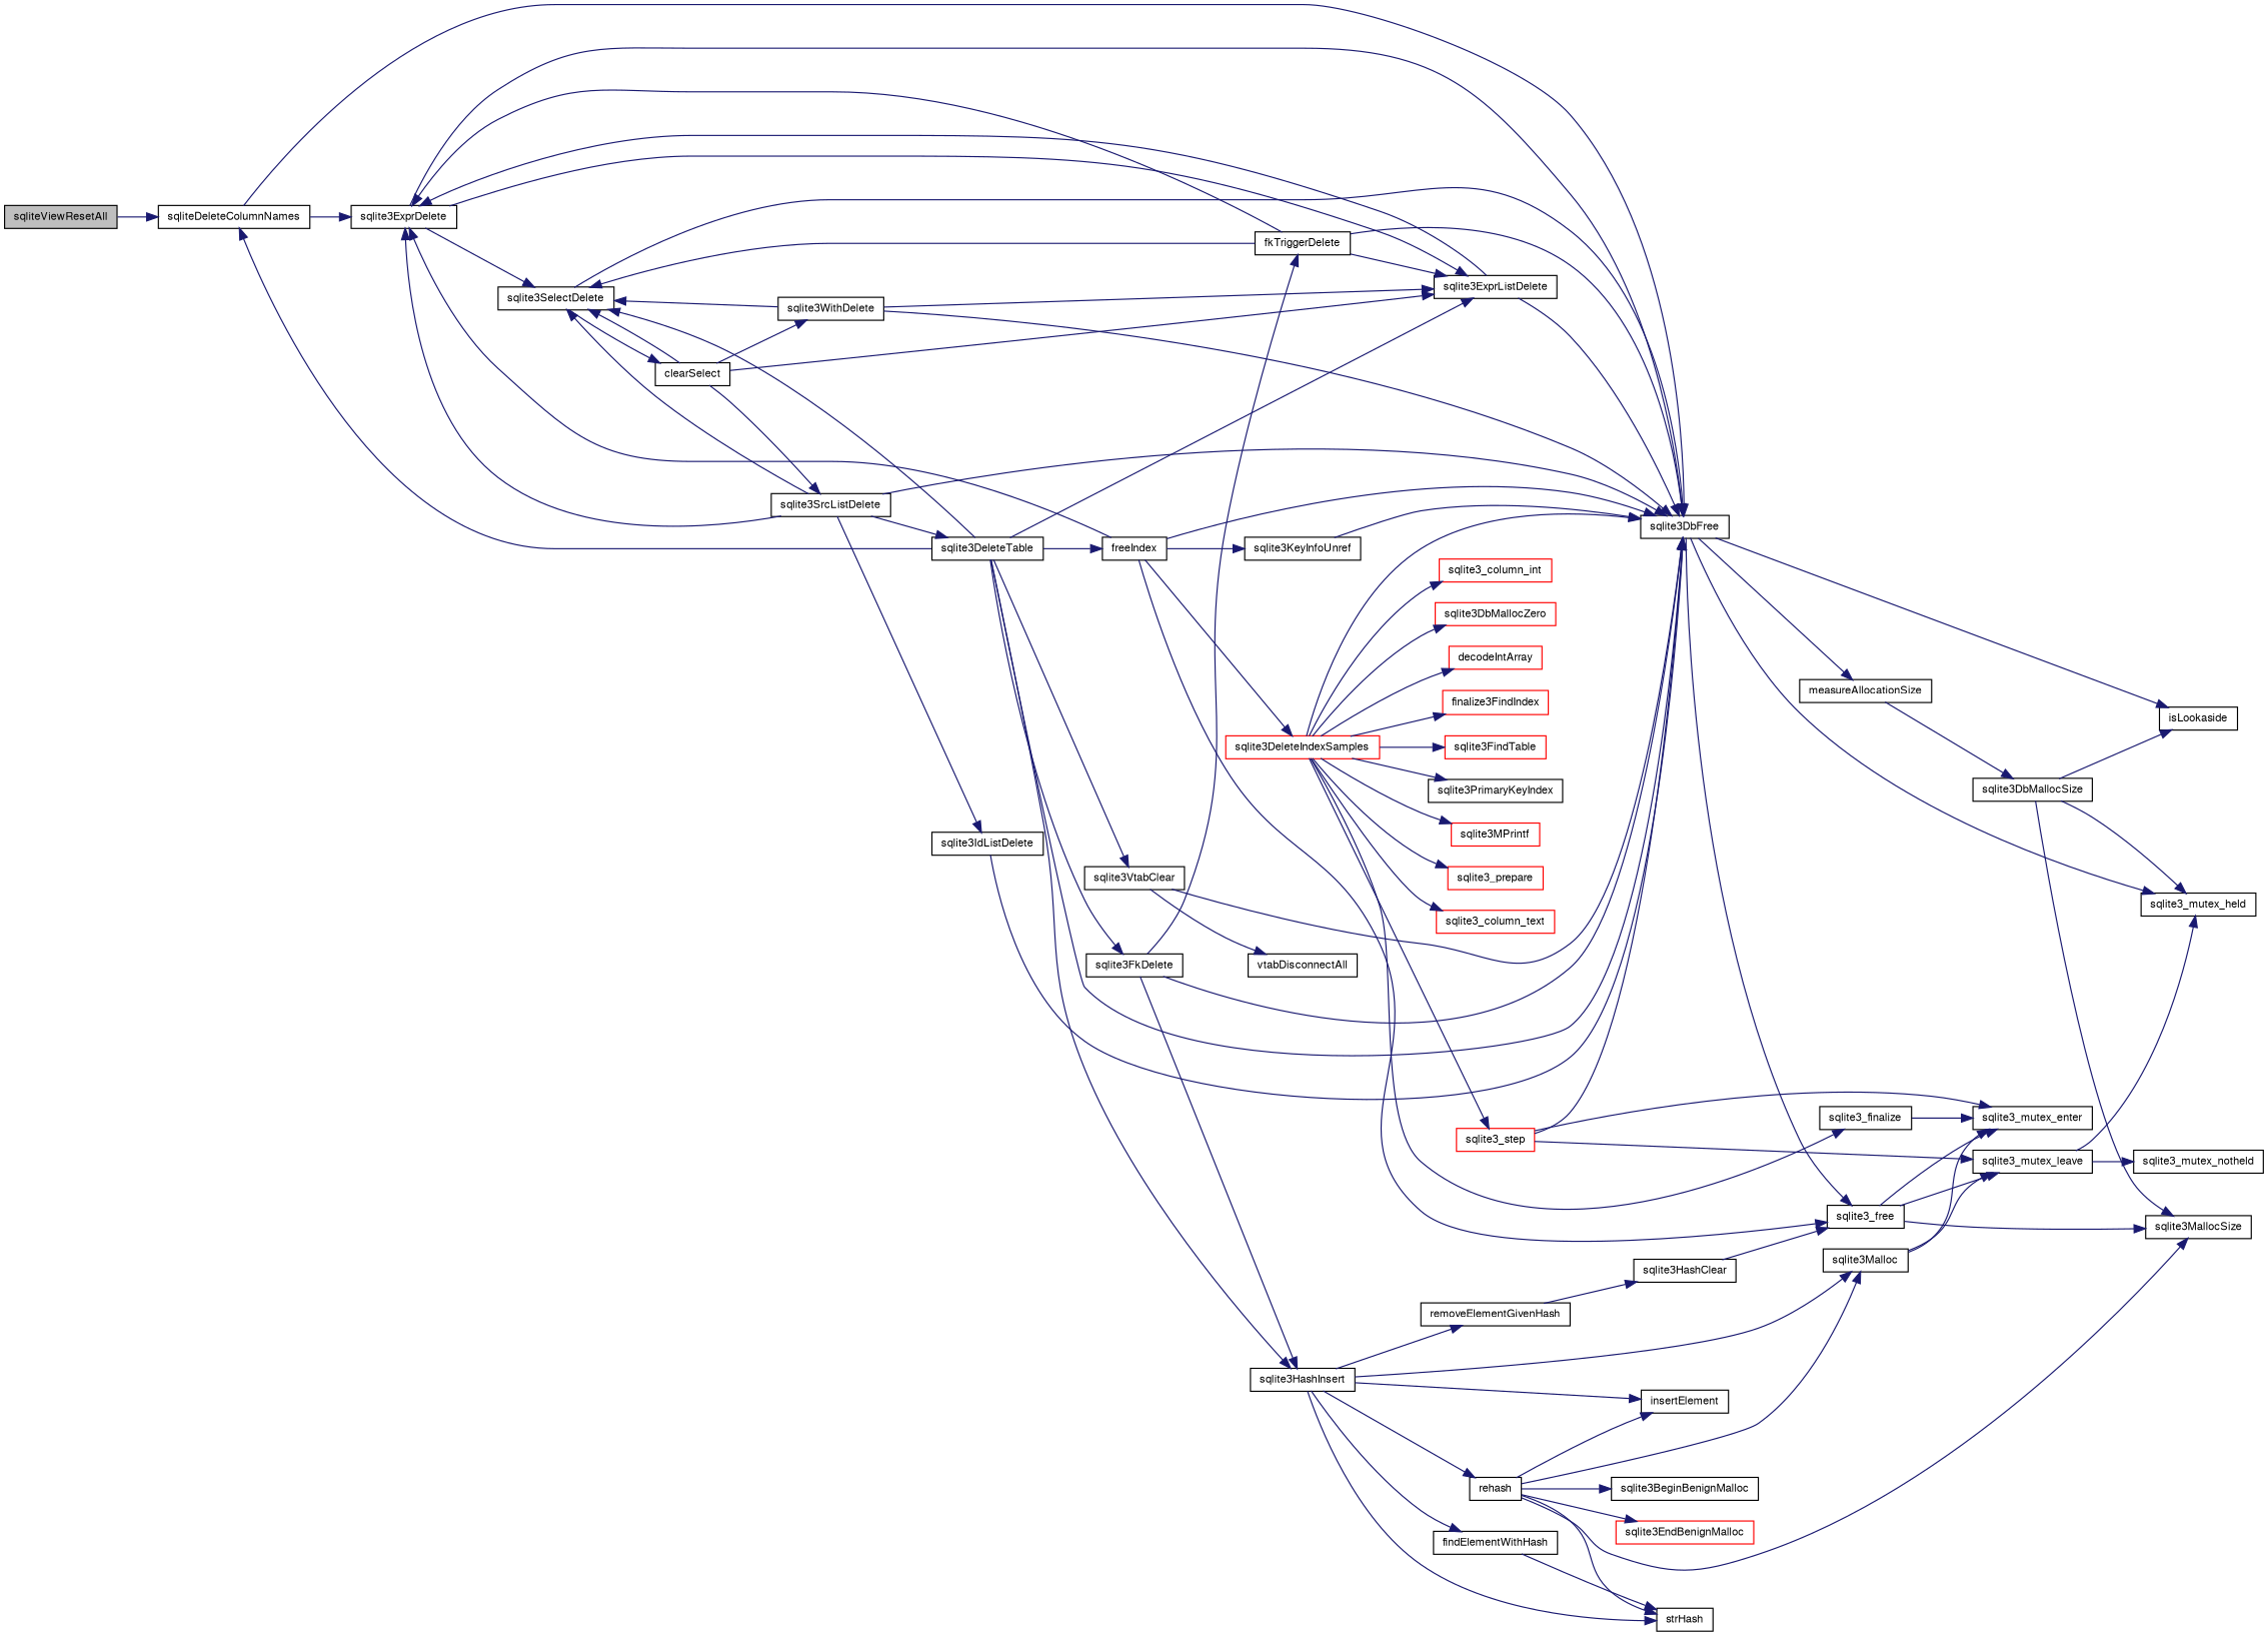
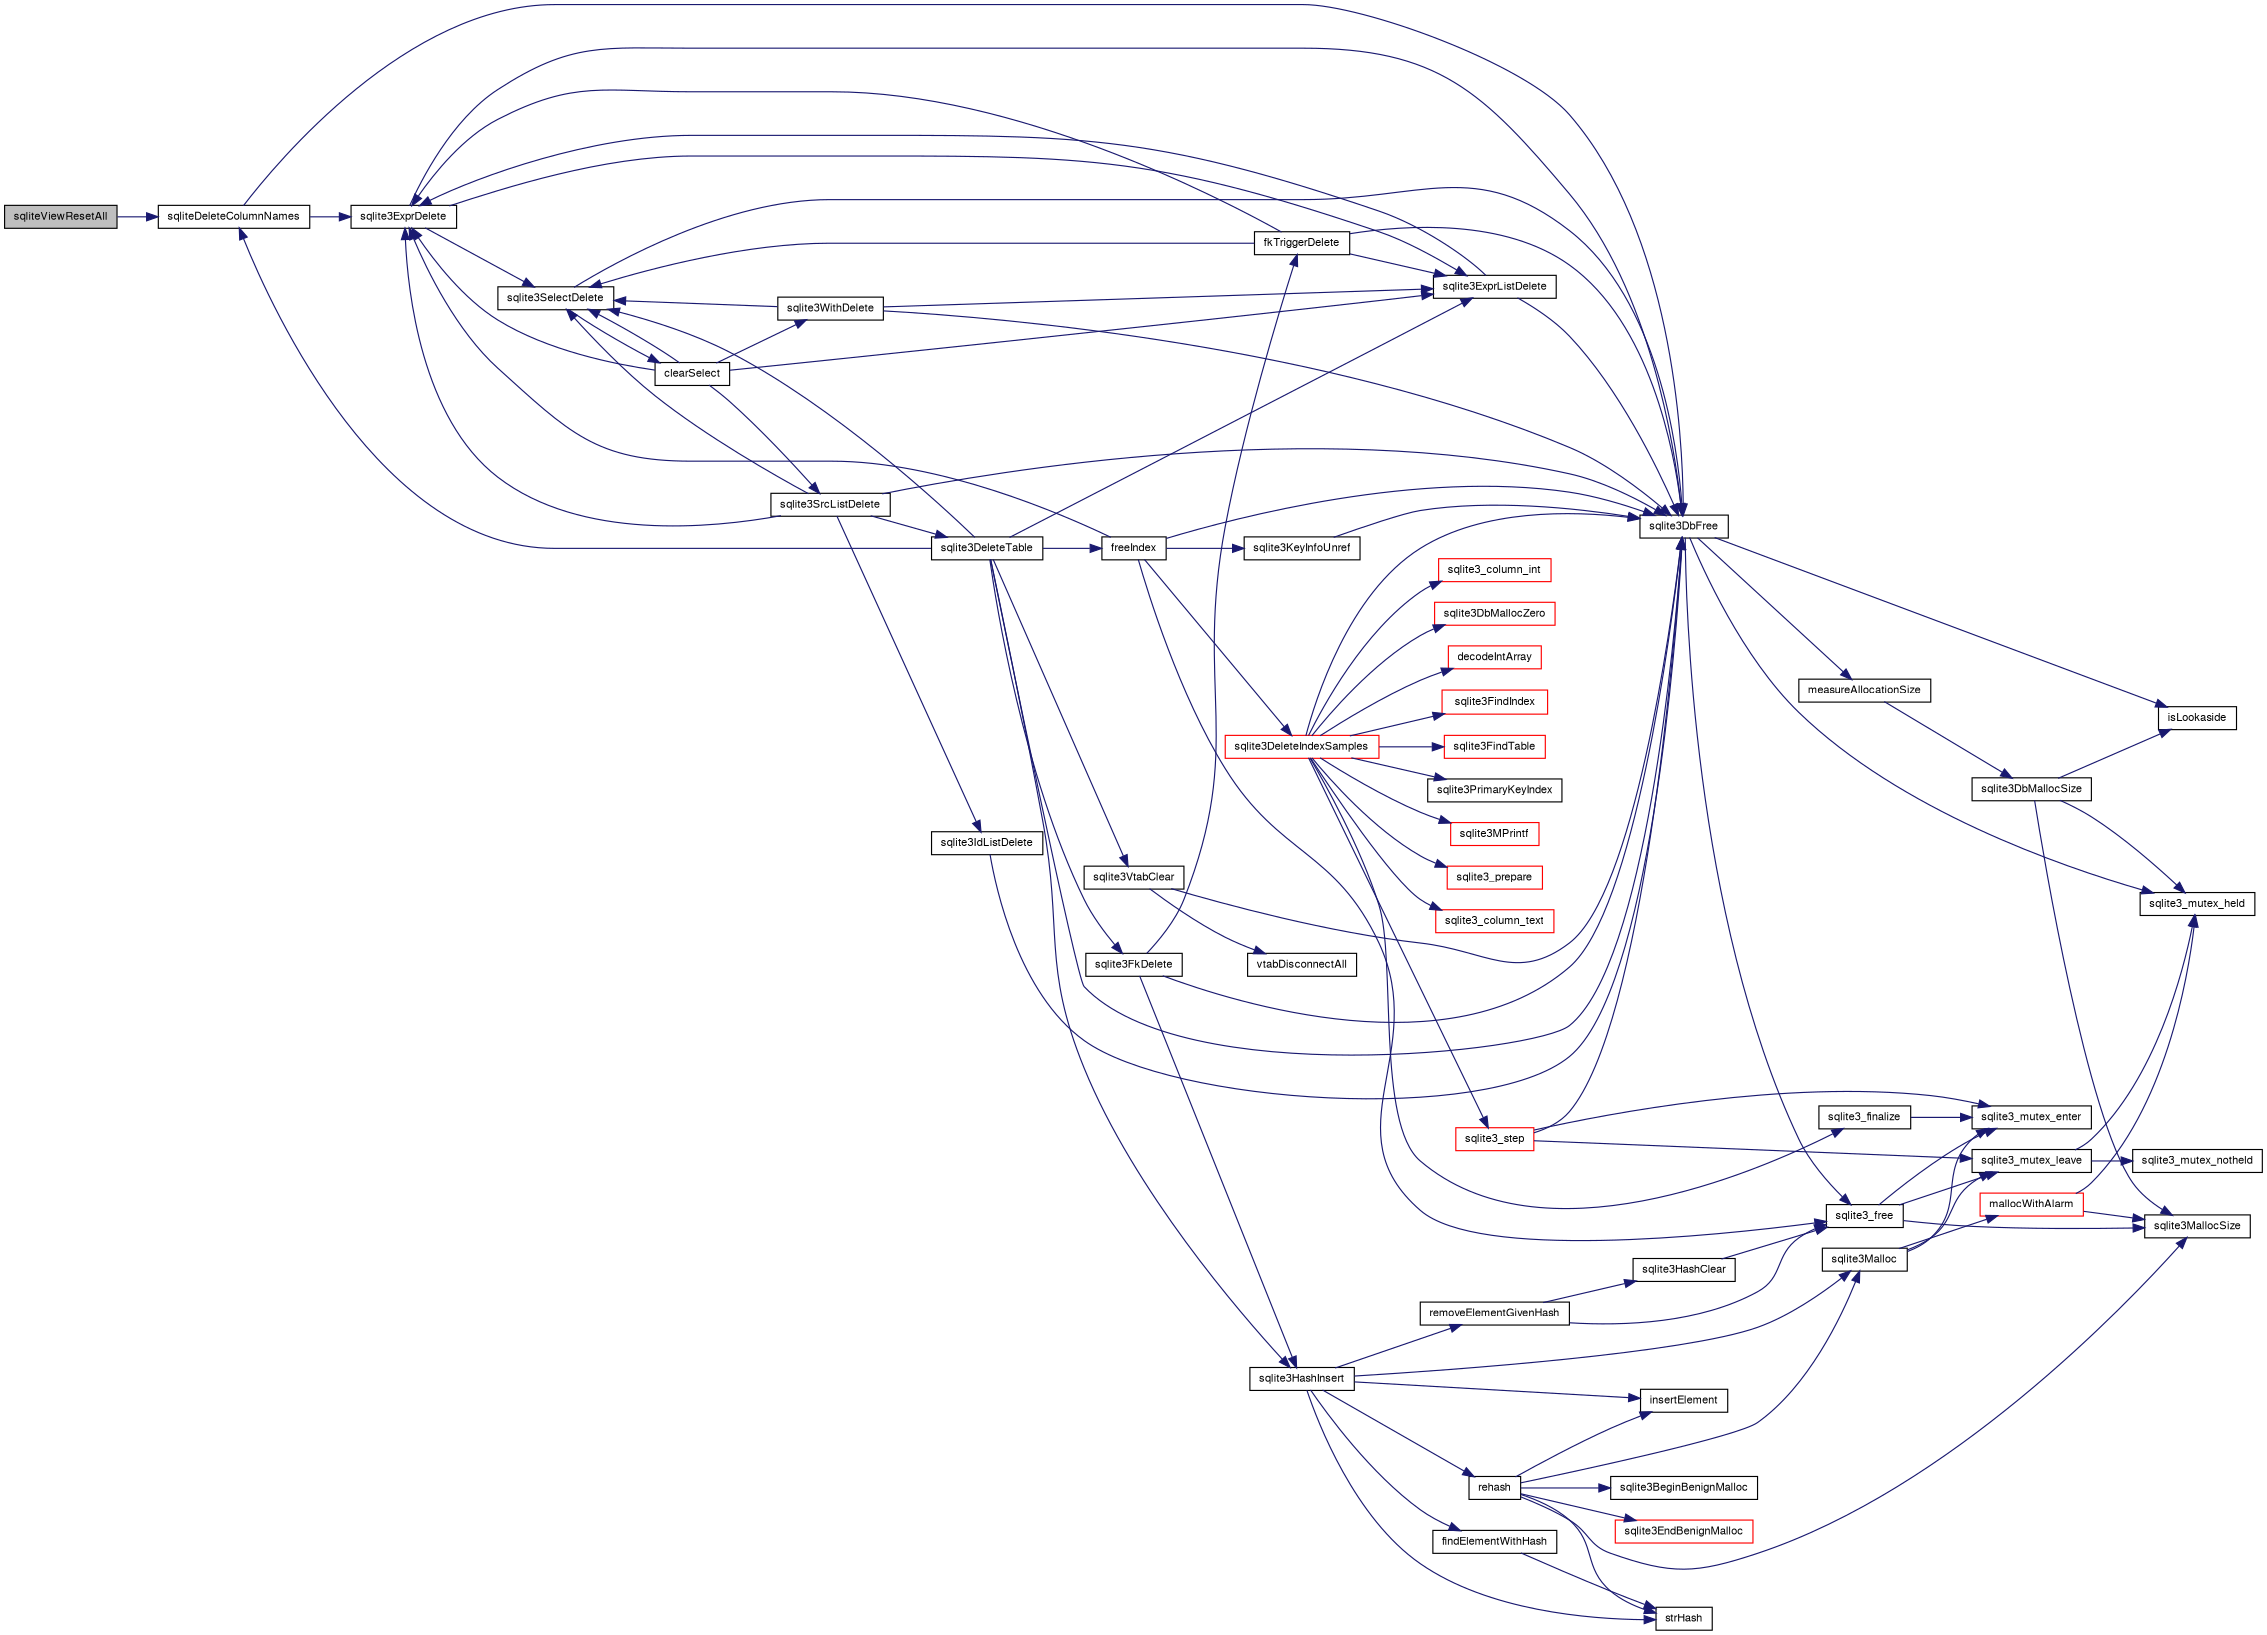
  digraph {
    rankdir=LR
    node [color=black fillcolor=white fontname=FreeSans fontsize=10 shape=record style=filled]
    edge [color=midnightblue fontname=FreeSans fontsize=10 labelfontname=FreeSans labelfontsize=10 style=solid]
    n1 [fillcolor=grey75 fontcolor=black height=0.2 label=sqliteViewResetAll width=0.4]
    n2 [height=0.2 label=sqliteDeleteColumnNames width=0.4]
    n3 [height=0.2 label=sqlite3DbFree width=0.4]
    n4 [height=0.2 label=sqlite3ExprDelete width=0.4]
    n5 [height=0.2 label=sqlite3_mutex_held width=0.4]
    n6 [height=0.2 label=measureAllocationSize width=0.4]
    n7 [height=0.2 label=isLookaside width=0.4]
    n8 [height=0.2 label=sqlite3_free width=0.4]
    n9 [height=0.2 label=sqlite3SelectDelete width=0.4]
    n10 [height=0.2 label=sqlite3ExprListDelete width=0.4]
    n11 [height=0.2 label=sqlite3DbMallocSize width=0.4]
    n12 [height=0.2 label=sqlite3MallocSize width=0.4]
    n13 [height=0.2 label=sqlite3_mutex_enter width=0.4]
    n14 [height=0.2 label=sqlite3_mutex_leave width=0.4]
    n15 [height=0.2 label=sqlite3_mutex_notheld width=0.4]
    n16 [height=0.2 label=clearSelect width=0.4]
    n17 [height=0.2 label=sqlite3SrcListDelete width=0.4]
    n18 [height=0.2 label=sqlite3WithDelete width=0.4]
    n19 [height=0.2 label=sqlite3DeleteTable width=0.4]
    n20 [height=0.2 label=sqlite3IdListDelete width=0.4]
    n21 [height=0.2 label=sqlite3HashInsert width=0.4]
    n22 [height=0.2 label=freeIndex width=0.4]
    n23 [height=0.2 label=sqlite3FkDelete width=0.4]
    n24 [height=0.2 label=sqlite3VtabClear width=0.4]
    n25 [height=0.2 label=findElementWithHash width=0.4]
    n26 [height=0.2 label=strHash width=0.4]
    n27 [height=0.2 label=removeElementGivenHash width=0.4]
    n28 [height=0.2 label=sqlite3Malloc width=0.4]
    n29 [height=0.2 label=rehash width=0.4]
    n30 [height=0.2 label=insertElement width=0.4]
    n31 [color=red height=0.2 label=sqlite3DeleteIndexSamples width=0.4]
    n32 [height=0.2 label=sqlite3KeyInfoUnref width=0.4]
    n33 [height=0.2 label=fkTriggerDelete width=0.4]
    n34 [height=0.2 label=vtabDisconnectAll width=0.4]
    n35 [height=0.2 label=sqlite3HashClear width=0.4]
+   n36 [color=red height=0.2 label=mallocWithAlarm width=0.4]
    n37 [height=0.2 label=sqlite3BeginBenignMalloc width=0.4]
    n38 [color=red height=0.2 label=sqlite3EndBenignMalloc width=0.4]
-   n39 [color=red height=0.2 label=finalize3FindIndex width=0.4]
+   n39 [color=red height=0.2 label=sqlite3FindIndex width=0.4]
    n40 [color=red height=0.2 label=sqlite3FindTable width=0.4]
    n41 [height=0.2 label=sqlite3PrimaryKeyIndex width=0.4]
    n42 [color=red height=0.2 label=sqlite3MPrintf width=0.4]
    n43 [color=red height=0.2 label=sqlite3_prepare width=0.4]
    n44 [color=red height=0.2 label=sqlite3_step width=0.4]
    n45 [color=red height=0.2 label=sqlite3_column_text width=0.4]
    n46 [color=red height=0.2 label=sqlite3_column_int width=0.4]
    n47 [color=red height=0.2 label=sqlite3DbMallocZero width=0.4]
    n48 [height=0.2 label=sqlite3_finalize width=0.4]
    n49 [color=red height=0.2 label=decodeIntArray width=0.4]
    n1 -> n2
    n2 -> n3
    n2 -> n4
    n3 -> n5
    n3 -> n6
    n3 -> n7
    n3 -> n8
    n4 -> n3
    n4 -> n9
    n4 -> n10
    n6 -> n11
    n8 -> n12
    n8 -> n13
    n8 -> n14
    n9 -> n3
    n9 -> n16
    n10 -> n3
    n10 -> n4
    n11 -> n5
    n11 -> n7
    n11 -> n12
    n14 -> n5
    n14 -> n15
+   n16 -> n4
    n16 -> n9
    n16 -> n10
    n16 -> n17
    n16 -> n18
    n17 -> n3
    n17 -> n4
    n17 -> n9
    n17 -> n19
    n17 -> n20
    n18 -> n3
    n18 -> n9
    n18 -> n10
    n19 -> n2
    n19 -> n3
    n19 -> n9
    n19 -> n10
    n19 -> n21
    n19 -> n22
    n19 -> n23
    n19 -> n24
    n20 -> n3
    n21 -> n25
    n21 -> n26
    n21 -> n27
    n21 -> n28
    n21 -> n29
    n21 -> n30
    n22 -> n3
    n22 -> n4
    n22 -> n8
    n22 -> n31
    n22 -> n32
    n23 -> n3
    n23 -> n21
    n23 -> n33
    n24 -> n3
    n24 -> n34
    n25 -> n26
+   n27 -> n8
    n27 -> n35
    n28 -> n13
    n28 -> n14
+   n28 -> n36
    n29 -> n12
    n29 -> n26
    n29 -> n28
    n29 -> n30
    n29 -> n37
    n29 -> n38
    n31 -> n3
    n31 -> n39
    n31 -> n40
    n31 -> n41
    n31 -> n42
    n31 -> n43
    n31 -> n44
    n31 -> n45
    n31 -> n46
    n31 -> n47
    n31 -> n48
    n31 -> n49
    n32 -> n3
    n33 -> n3
    n33 -> n4
    n33 -> n9
    n33 -> n10
    n35 -> n8
+   n36 -> n5
+   n36 -> n12
    n44 -> n3
    n44 -> n13
    n44 -> n14
    n48 -> n13
  }
